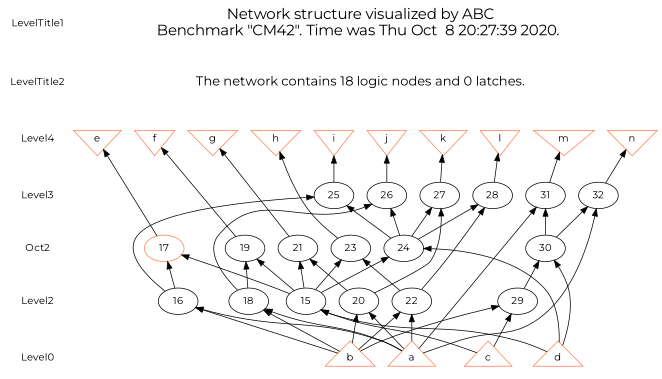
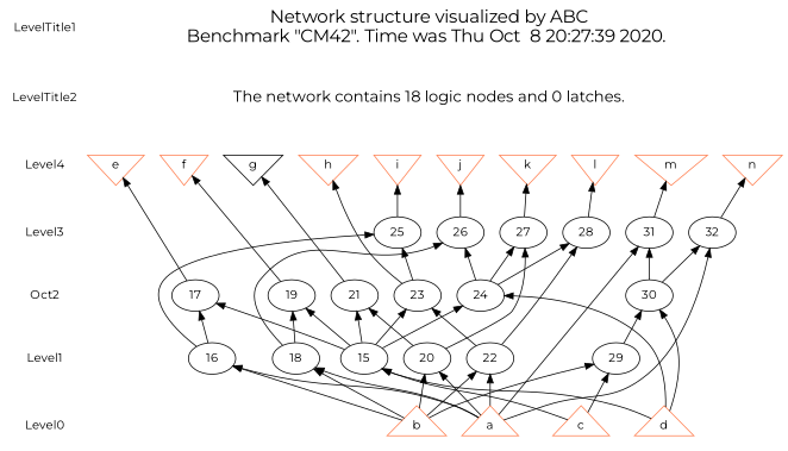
  digraph {
    fontname=Montserrat
    node [fontname=Montserrat shape=ellipse]
    edge [dir=back fontname=Montserrat style=solid]
    LevelTitle1 [shape=plaintext]
    LevelTitle2 [shape=plaintext]
    Level4 [shape=plaintext]
    Level3 [shape=plaintext]
    n5 [label=Oct2 shape=plaintext]
-   Level1 [shape=plaintext label=Level2]
+   Level1 [shape=plaintext]
    Level0 [shape=plaintext]
    n8 [fontsize=20 label="Network structure visualized by ABC\nBenchmark \"CM42\". Time was Thu Oct  8 20:27:39 2020. " shape=plaintext]
    n9 [fontsize=18 label="The network contains 18 logic nodes and 0 latches.\n" shape=plaintext]
    n10 [color=coral fillcolor=coral label=e shape=invtriangle]
    n11 [color=coral fillcolor=coral label=f shape=invtriangle]
-   n12 [color=coral fillcolor=coral label=g shape=invtriangle]
+   n12 [color=black fillcolor=coral label=g shape=invtriangle]
    n13 [color=coral fillcolor=coral label=h shape=invtriangle]
    n14 [color=coral fillcolor=coral label=i shape=invtriangle]
    n15 [color=coral fillcolor=coral label=j shape=invtriangle]
    n16 [color=coral fillcolor=coral label=k shape=invtriangle]
    n17 [color=coral fillcolor=coral label=l shape=invtriangle]
    n18 [color=coral fillcolor=coral label=m shape=invtriangle]
    n19 [color=coral fillcolor=coral label=n shape=invtriangle]
    n20 [label="25\n"]
    n21 [label="26\n"]
    n22 [label="27\n"]
    n23 [label="28\n"]
    n24 [label="31\n"]
    n25 [label="32\n"]
-   n26 [label="17\n" color=coral]
+   n26 [label="17\n"]
    n27 [label="19\n"]
    n28 [label="21\n"]
    n29 [label="23\n"]
    n30 [label="24\n"]
    n31 [label="30\n"]
    n32 [label="15\n"]
    n33 [label="16\n"]
    n34 [label="18\n"]
    n35 [label="20\n"]
    n36 [label="22\n"]
    n37 [label="29\n"]
    n38 [color=coral fillcolor=coral label=a shape=triangle]
    n39 [color=coral fillcolor=coral label=b shape=triangle]
    n40 [color=coral fillcolor=coral label=c shape=triangle]
    n41 [color=coral fillcolor=coral label=d shape=triangle]
    subgraph sub_1 {
      LevelTitle1
      LevelTitle2
      Level4
      Level3
      n5
      Level1
      Level0
    }
    subgraph sub_2 {
      rank=same
      LevelTitle1
      n8
    }
    subgraph sub_3 {
      rank=same
      LevelTitle2
      n9
    }
    subgraph sub_4 {
      rank=same
      Level4
      n10
      n11
      n12
      n13
      n14
      n15
      n16
      n17
      n18
      n19
    }
    subgraph sub_5 {
      rank=same
      Level3
      n20
      n21
      n22
      n23
      n24
      n25
    }
    subgraph sub_6 {
      rank=same
      n5
      n26
      n27
      n28
      n29
      n30
      n31
    }
    subgraph sub_7 {
      rank=same
      Level1
      n32
      n33
      n34
      n35
      n36
      n37
    }
    subgraph sub_8 {
      rank=same
      Level0
      n38
      n39
      n40
      n41
    }
    LevelTitle1 -> LevelTitle2 [style=invis]
    LevelTitle2 -> Level4 [style=invis]
    Level4 -> Level3 [style=invis]
    Level3 -> n5 [style=invis]
    n5 -> Level1 [style=invis]
    Level1 -> Level0 [style=invis]
    n8 -> n9 [style=invis]
    n9 -> n10 [style=invis]
    n9 -> n11 [style=invis]
    n9 -> n12 [style=invis]
    n9 -> n13 [style=invis]
    n9 -> n14 [style=invis]
    n9 -> n15 [style=invis]
    n9 -> n16 [style=invis]
    n9 -> n17 [style=invis]
    n9 -> n18 [style=invis]
    n9 -> n19 [style=invis]
    n10 -> n11 [style=invis]
    n10 -> n26
    n11 -> n12 [style=invis]
    n11 -> n27
    n12 -> n13 [style=invis]
    n12 -> n28
    n13 -> n14 [style=invis]
    n13 -> n29
    n14 -> n15 [style=invis]
    n14 -> n20
    n15 -> n16 [style=invis]
    n15 -> n21
    n16 -> n17 [style=invis]
    n16 -> n22
    n17 -> n18 [style=invis]
    n17 -> n23
    n18 -> n19 [style=invis]
    n18 -> n24
    n19 -> n25
-   n20 -> n30
+   n20 -> n29
    n20 -> n33
    n21 -> n30
    n21 -> n34
    n22 -> n30
    n22 -> n35
    n23 -> n30
    n23 -> n36
    n24 -> n31
    n24 -> n38
    n25 -> n31
    n25 -> n38
    n26 -> n32
    n26 -> n33
    n27 -> n32
    n27 -> n34
    n28 -> n32
    n28 -> n35
    n29 -> n32
    n29 -> n36
    n30 -> n32
    n30 -> n41
    n31 -> n37
    n31 -> n41
    n32 -> n40
    n32 -> n41
    n33 -> n38
    n33 -> n39
    n34 -> n38
    n34 -> n39
    n35 -> n38
    n35 -> n39
    n36 -> n38
    n36 -> n39
    n37 -> n39
    n37 -> n40
  }
